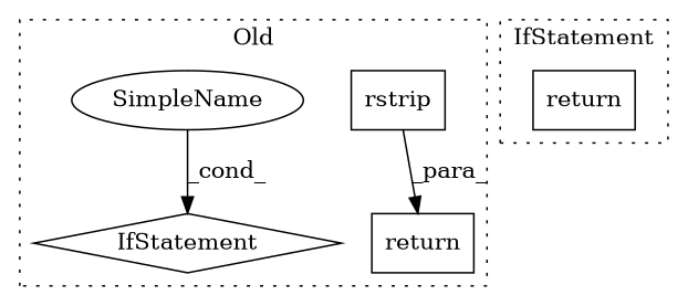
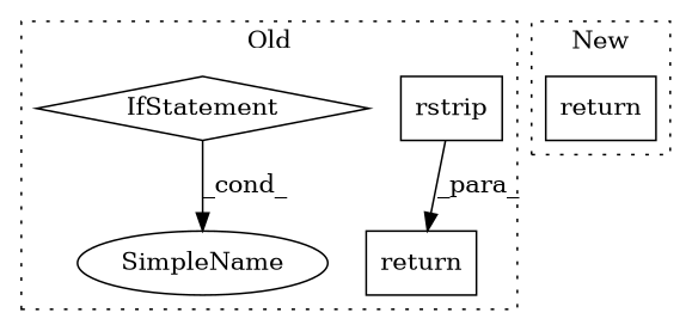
  digraph {
    node [a=41 l=8 shape=box]
    n1 [a=32 label=rstrip s=1696]
    n2 [l=7 label=return s=352]
    n3 [a=25 l=3 label=IfStatement s=1409 shape=diamond]
    n4 [a=42 label=SimpleName s=1401 shape=ellipse]
    n5 [l=7 label=return s=300]
    subgraph cluster_1 {
      label=Old
      style=dotted
      n1
      n2
      n3
      n4
    }
    subgraph cluster_2 {
-     label=IfStatement
+     label=New
      style=dotted
      n5
    }
    n1 -> n2 [label=_para_]
-   n4 -> n3 [label=_cond_]
+   n3 -> n4 [label=_cond_]
  }
